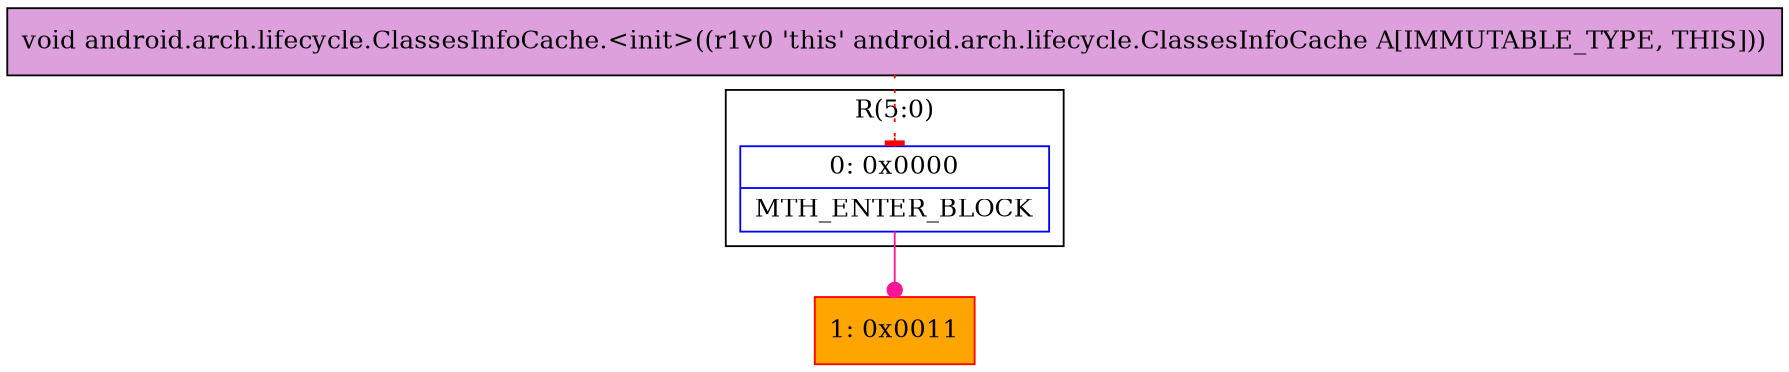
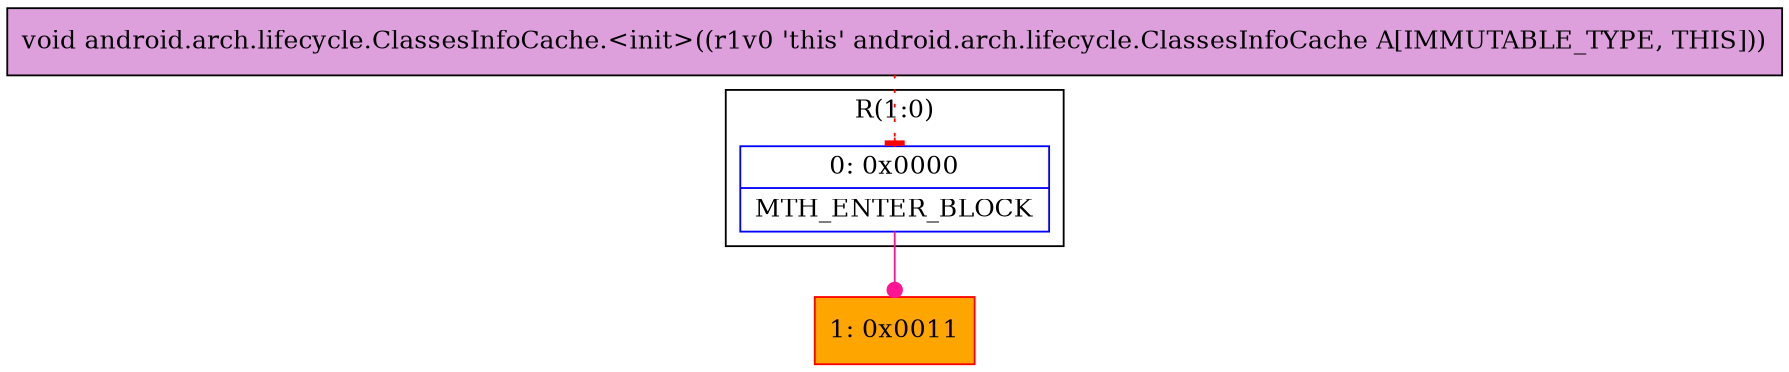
  digraph {
    node [shape=record style=filled]
    n1 [color=blue label="{0\:\ 0x0000|MTH_ENTER_BLOCK\l}" fillcolor=white]
    n2 [color=red label="{1\:\ 0x0011}" fillcolor=orange]
    n3 [label="{void android.arch.lifecycle.ClassesInfoCache.\<init\>((r1v0 'this' android.arch.lifecycle.ClassesInfoCache A[IMMUTABLE_TYPE, THIS])) }" fillcolor=plum]
    subgraph cluster_1 {
-     label="R(5:0)"
+     label="R(1:0)"
      n1
    }
    n1 -> n2 [color=deeppink style=solid arrowhead=dot]
    n3 -> n1 [color=red style=dotted arrowhead=tee]
  }
